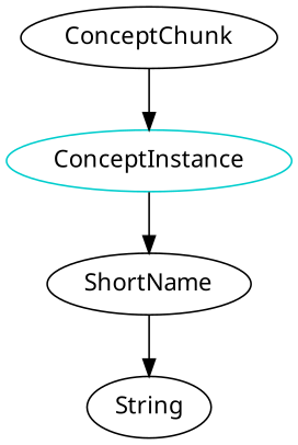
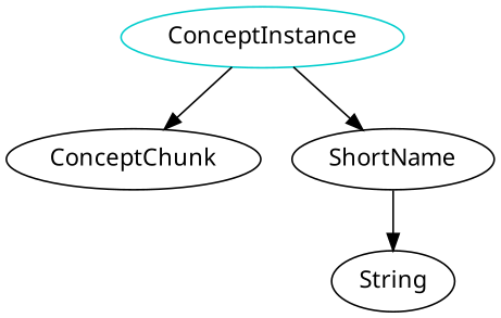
  digraph {
    fontname="Noto Sans"
    node [fontname="Noto Sans"]
    edge [fontname="Noto Sans"]
    n1 [color=cyan3 label=ConceptInstance shape=oval]
    ConceptChunk
    ShortName
    String
-   ConceptChunk -> n1
+   n1 -> ConceptChunk
    n1 -> ShortName
    ShortName -> String
  }
